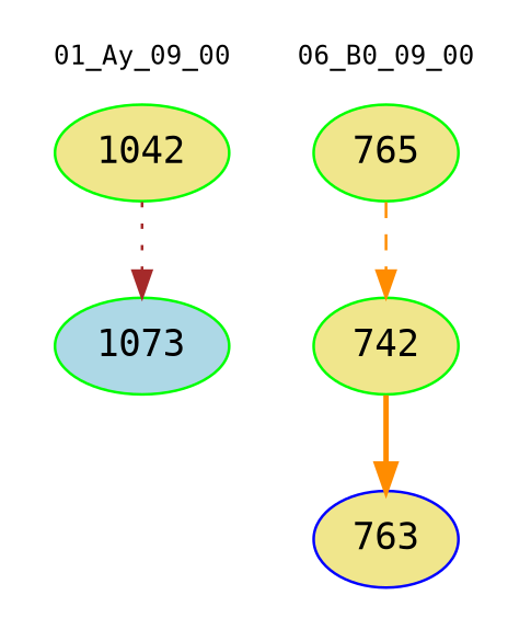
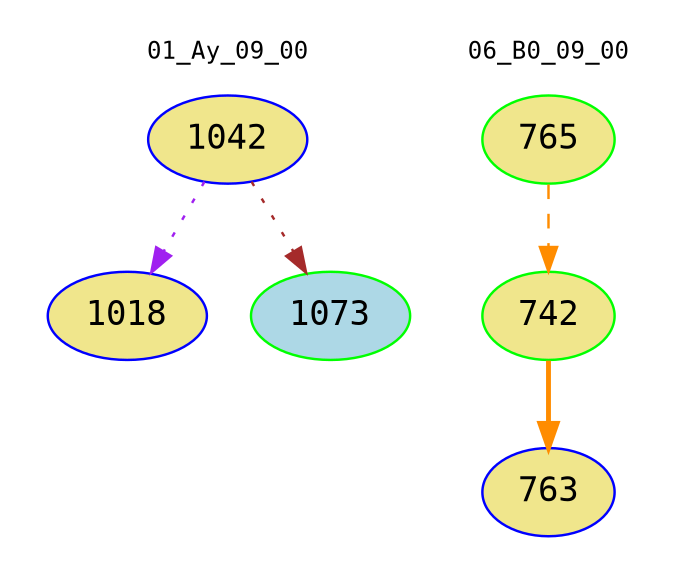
  digraph {
    fontname="DejaVu Sans Mono"
    node [color=green fillcolor=khaki fontname="DejaVu Sans Mono" style=filled]
    edge [color=darkorange fontname="DejaVu Sans Mono" style=dotted]
-   n1 [label=1042]
+   n1 [color=blue label=1042]
+   n2 [color=blue label=1018]
    n3 [fillcolor=lightblue label=1073]
    n4 [label=742]
    n5 [label=765]
    n6 [color=blue label=763]
    subgraph cluster_1 {
      color=white
      fontsize=10
      label="01_Ay_09_00"
      n1
+     n2
      n3
    }
    subgraph cluster_2 {
      color=white
      fontsize=10
      label="06_B0_09_00"
      n4
      n5
      n6
    }
+   n1 -> n2 [color=purple]
    n1 -> n3 [color=brown]
    n4 -> n6 [style=bold]
    n5 -> n4 [style=dashed]
  }
